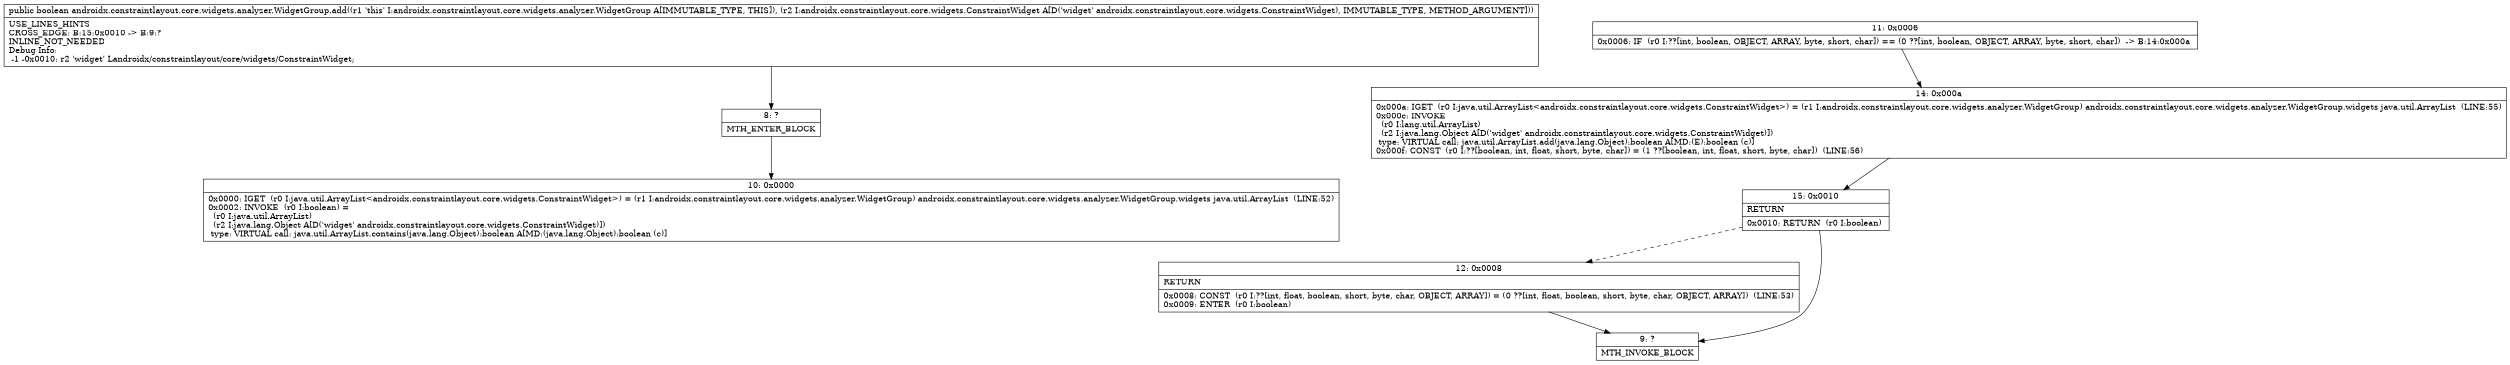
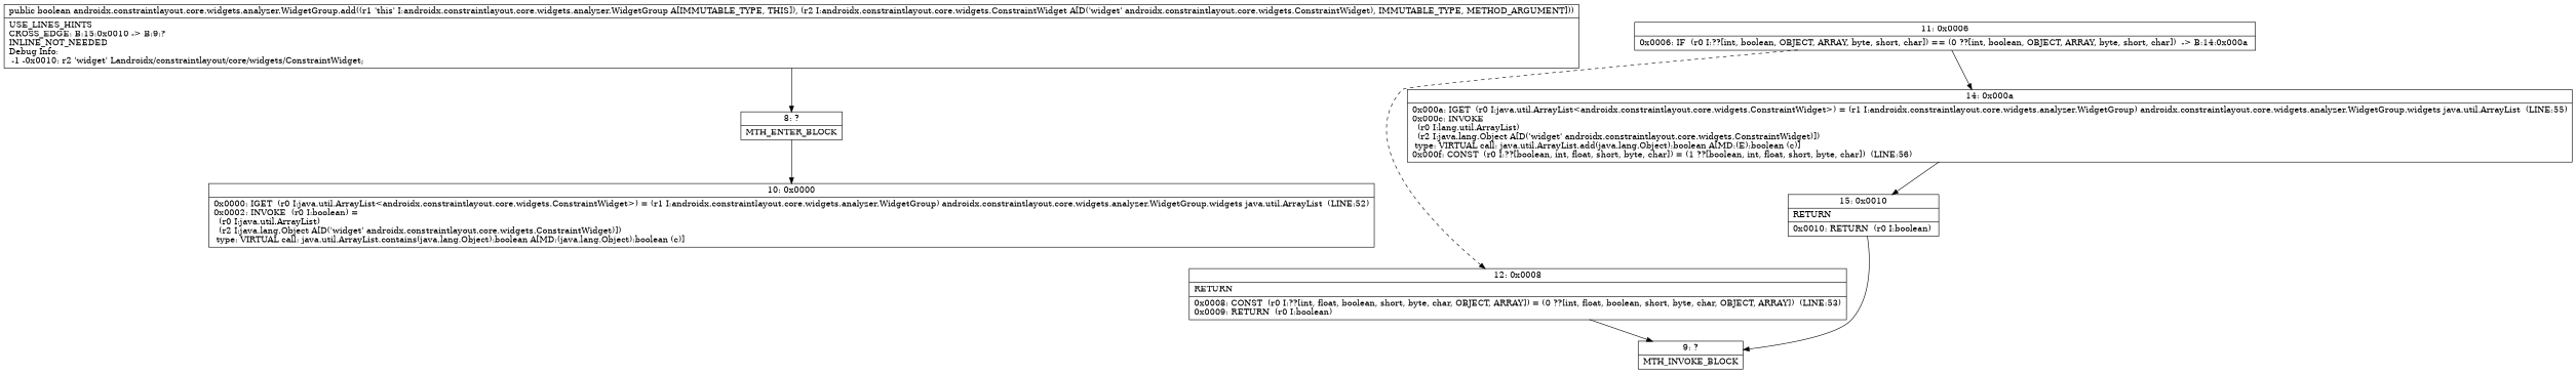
  digraph {
    node [shape=record]
    n1 [label="{8\:\ ?|MTH_ENTER_BLOCK\l}"]
    n2 [label="{10\:\ 0x0000|0x0000: IGET  (r0 I:java.util.ArrayList\<androidx.constraintlayout.core.widgets.ConstraintWidget\>) = (r1 I:androidx.constraintlayout.core.widgets.analyzer.WidgetGroup) androidx.constraintlayout.core.widgets.analyzer.WidgetGroup.widgets java.util.ArrayList  (LINE:52)\l0x0002: INVOKE  (r0 I:boolean) = \l  (r0 I:java.util.ArrayList)\l  (r2 I:java.lang.Object A[D('widget' androidx.constraintlayout.core.widgets.ConstraintWidget)])\l type: VIRTUAL call: java.util.ArrayList.contains(java.lang.Object):boolean A[MD:(java.lang.Object):boolean (c)]\l}"]
    n3 [label="{11\:\ 0x0006|0x0006: IF  (r0 I:??[int, boolean, OBJECT, ARRAY, byte, short, char]) == (0 ??[int, boolean, OBJECT, ARRAY, byte, short, char])  \-\> B:14:0x000a \l}"]
-   n4 [label="{12\:\ 0x0008|RETURN\l|0x0008: CONST  (r0 I:??[int, float, boolean, short, byte, char, OBJECT, ARRAY]) = (0 ??[int, float, boolean, short, byte, char, OBJECT, ARRAY])  (LINE:53)\l0x0009: ENTER  (r0 I:boolean) \l}"]
+   n4 [label="{12\:\ 0x0008|RETURN\l|0x0008: CONST  (r0 I:??[int, float, boolean, short, byte, char, OBJECT, ARRAY]) = (0 ??[int, float, boolean, short, byte, char, OBJECT, ARRAY])  (LINE:53)\l0x0009: RETURN  (r0 I:boolean) \l}"]
    n5 [label="{14\:\ 0x000a|0x000a: IGET  (r0 I:java.util.ArrayList\<androidx.constraintlayout.core.widgets.ConstraintWidget\>) = (r1 I:androidx.constraintlayout.core.widgets.analyzer.WidgetGroup) androidx.constraintlayout.core.widgets.analyzer.WidgetGroup.widgets java.util.ArrayList  (LINE:55)\l0x000c: INVOKE  \l  (r0 I:lang.util.ArrayList)\l  (r2 I:java.lang.Object A[D('widget' androidx.constraintlayout.core.widgets.ConstraintWidget)])\l type: VIRTUAL call: java.util.ArrayList.add(java.lang.Object):boolean A[MD:(E):boolean (c)]\l0x000f: CONST  (r0 I:??[boolean, int, float, short, byte, char]) = (1 ??[boolean, int, float, short, byte, char])  (LINE:56)\l}"]
    n6 [label="{9\:\ ?|MTH_INVOKE_BLOCK\l}"]
    n7 [label="{15\:\ 0x0010|RETURN\l|0x0010: RETURN  (r0 I:boolean) \l}"]
    n8 [label="{public boolean androidx.constraintlayout.core.widgets.analyzer.WidgetGroup.add((r1 'this' I:androidx.constraintlayout.core.widgets.analyzer.WidgetGroup A[IMMUTABLE_TYPE, THIS]), (r2 I:androidx.constraintlayout.core.widgets.ConstraintWidget A[D('widget' androidx.constraintlayout.core.widgets.ConstraintWidget), IMMUTABLE_TYPE, METHOD_ARGUMENT]))  | USE_LINES_HINTS\lCROSS_EDGE: B:15:0x0010 \-\> B:9:?\lINLINE_NOT_NEEDED\lDebug Info:\l  \-1 \-0x0010: r2 'widget' Landroidx\/constraintlayout\/core\/widgets\/ConstraintWidget;\l}"]
    n1 -> n2
-   n7 -> n4 [style=dashed]
+   n3 -> n4 [style=dashed]
    n3 -> n5
    n4 -> n6
    n5 -> n7
    n7 -> n6
    n8 -> n1
  }
